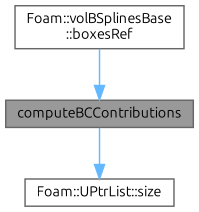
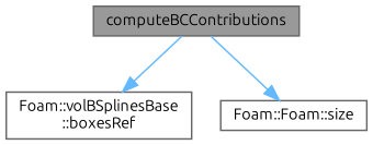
  digraph {
    fontname=Ubuntu
    rankdir=TB
    node [color=grey40 fillcolor=white fontname=Ubuntu fontsize=10 shape=box style=filled]
    edge [color=steelblue1 fontname=Ubuntu fontsize=10 labelfontname=Helvetica labelfontsize=10 style=solid]
    n1 [color=gray40 fillcolor=grey60 fontcolor=black height=0.2 label=computeBCContributions width=0.4]
    n2 [height=0.2 label="Foam::volBSplinesBase\l::boxesRef" width=0.4]
-   n3 [height=0.2 label="Foam::UPtrList::size" width=0.4]
-   n2 -> n1
+   n3 [height=0.2 label="Foam::Foam::size" width=0.4]
+   n1 -> n2
    n1 -> n3
  }
